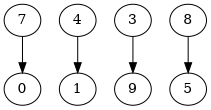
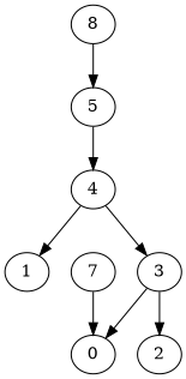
  digraph {
    splines=true
    node [shape=ellipse]
    n1 [height=0.3 label=0 width=0.3]
    n2 [height=0.3 label=1 width=0.3]
    n3 [height=0.3 label=3 width=0.3]
-   n4 [height=0.3 label=9 width=0.3]
+   n4 [height=0.3 label=2 width=0.3]
    n5 [height=0.3 label=4 width=0.3]
    n6 [height=0.3 label=5 width=0.3]
    n7 [height=0.3 label=7 width=0.3]
    n8 [height=0.3 label=8 width=0.3]
+   n3 -> n1
    n3 -> n4
    n5 -> n2
+   n5 -> n3
+   n6 -> n5
    n7 -> n1
    n8 -> n6
  }
